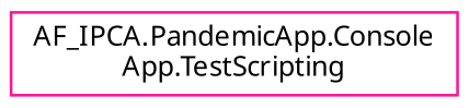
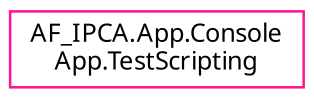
  digraph {
    rankdir=LR
    fontname="Noto Sans"
-   n1 [color=deeppink fillcolor=white fontname="Noto Sans" fontsize=10 height=0.2 label="AF_IPCA.PandemicApp.Console\lApp.TestScripting" shape=record style=filled width=0.4]
+   n1 [color=deeppink fillcolor=white fontname="Noto Sans" fontsize=10 height=0.2 label="AF_IPCA.App.Console\lApp.TestScripting" shape=record style=filled width=0.4]
  }
